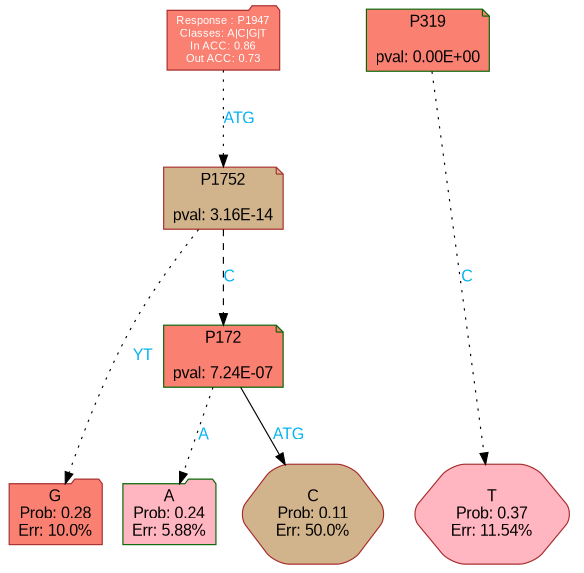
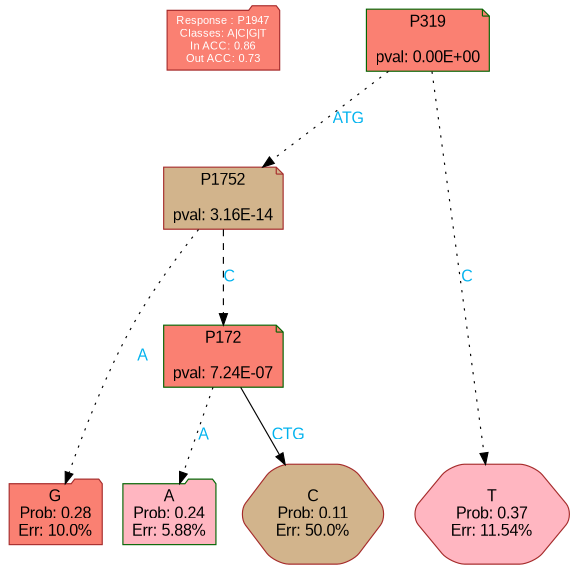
  digraph {
    fontname="Liberation Sans"
    ranksep=equally
    splines=polylines
    node [color=brown fillcolor=salmon fontname="Liberation Sans" shape=folder style="filled, rounded"]
    edge [fontcolor=deepskyblue2 fontname="Liberation Sans" style=dotted]
    n1 [color=darkgreen fillcolor=lightpink label="A\nProb: 0.24\nErr: 5.88%"]
    n2 [fillcolor=tan label="C\nProb: 0.11\nErr: 50.0%" shape=hexagon]
    n3 [label="G\nProb: 0.28\nErr: 10.0%"]
    n4 [fillcolor=lightpink label="T\nProb: 0.37\nErr: 11.54%" shape=hexagon]
    n5 [align=left fontcolor=white fontsize=10 label="Response : P1947\nClasses: A|C|G|T\nIn ACC: 0.86\nOut ACC: 0.73\n" style=filled]
    n6 [color=darkgreen label="P319\n\npval: 0.00E+00" shape=note]
    n7 [fillcolor=tan label="P1752\n\npval: 3.16E-14" shape=note]
    n8 [color=darkgreen label="P172\n\npval: 7.24E-07" shape=note]
    subgraph sub_1 {
      rank=same
      n1
      n2
      n3
      n4
    }
    subgraph sub_2 {
      rank=same
      n5
      n6
    }
    n6 -> n4 [label=C]
-   n5 -> n7 [label=ATG]
-   n7 -> n3 [label=YT]
+   n6 -> n7 [label=ATG]
+   n7 -> n3 [label=A]
    n7 -> n8 [label=C style=dashed]
    n8 -> n1 [label=A]
-   n8 -> n2 [label=ATG style=solid]
+   n8 -> n2 [label=CTG style=solid]
  }
